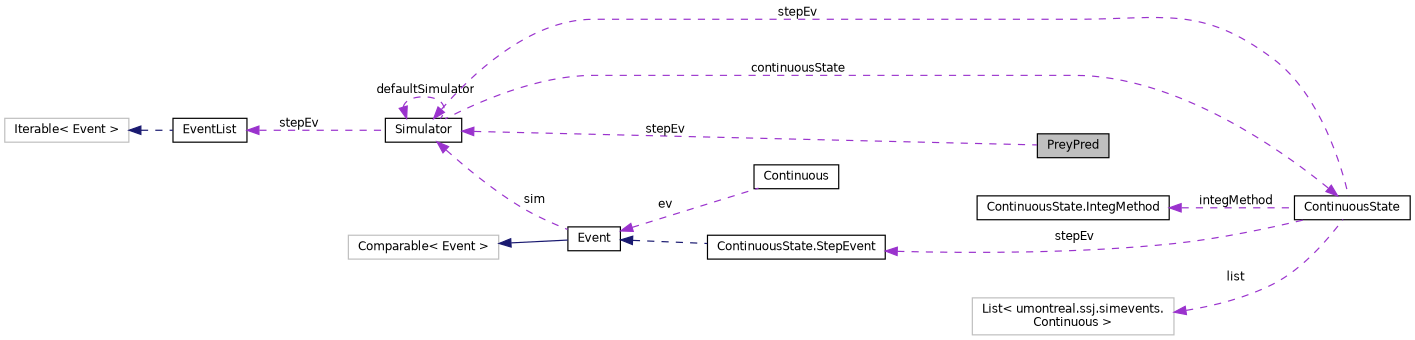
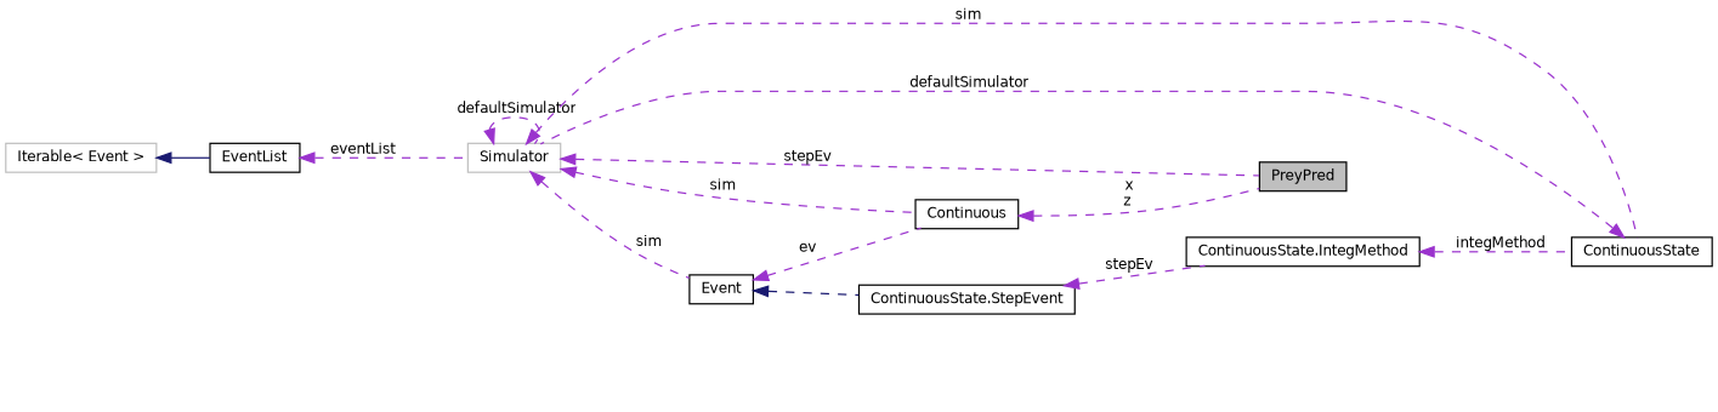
  digraph {
    rankdir=LR
    node [color=black fontname=Helvetica fontsize=10 shape=record]
    edge [color=darkorchid3 dir=back fontname=Helvetica fontsize=10 labelfontname=Helvetica labelfontsize=10 style=dashed]
    n1 [fillcolor=grey75 fontcolor=black height=0.2 label=PreyPred style=filled width=0.4]
-   n2 [height=0.2 label=Simulator width=0.4]
+   n2 [color=grey75 height=0.2 label=Simulator width=0.4]
    n3 [height=0.2 label=ContinuousState width=0.4]
    n4 [height=0.2 label=Event width=0.4]
    n5 [height=0.2 label=Continuous width=0.4]
    n6 [height=0.2 label="ContinuousState.StepEvent" width=0.4]
    n7 [height=0.2 label=EventList width=0.4]
    n8 [color=grey75 height=0.2 label="Iterable\< Event \>" width=0.4]
    n9 [height=0.2 label="ContinuousState.IntegMethod" width=0.4]
-   n10 [color=grey75 height=0.2 label="List\< umontreal.ssj.simevents.\lContinuous \>" width=0.4]
-   n11 [color=grey75 height=0.2 label="Comparable\< Event \>" width=0.4]
    n2 -> n1 [label=" stepEv"]
    n2 -> n2 [label=" defaultSimulator"]
-   n2 -> n3 [label=" stepEv"]
+   n2 -> n3 [label=" sim"]
    n2 -> n4 [label=" sim"]
-   n3 -> n2 [label=" continuousState"]
+   n2 -> n5 [label=" sim"]
+   n3 -> n2 [label=" defaultSimulator"]
    n4 -> n5 [label=" ev"]
    n4 -> n6 [color=midnightblue]
-   n6 -> n3 [label=" stepEv"]
-   n7 -> n2 [label=" stepEv"]
-   n8 -> n7 [color=midnightblue]
+   n5 -> n1 [label=" x\nz"]
+   n6 -> n9 [label=" stepEv"]
+   n7 -> n2 [label=" eventList"]
+   n8 -> n7 [color=midnightblue style=solid]
    n9 -> n3 [label=" integMethod"]
-   n10 -> n3 [label=" list"]
-   n11 -> n4 [color=midnightblue style=solid]
  }
